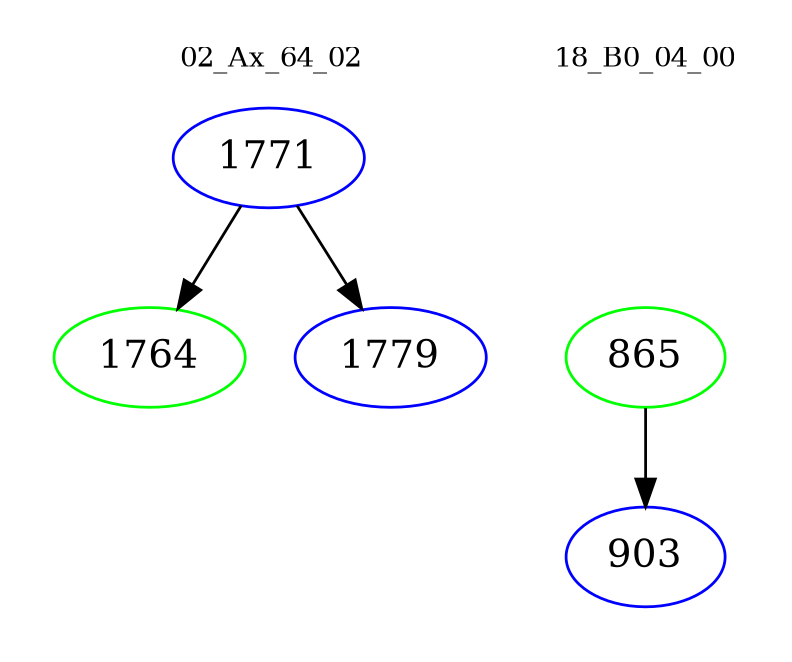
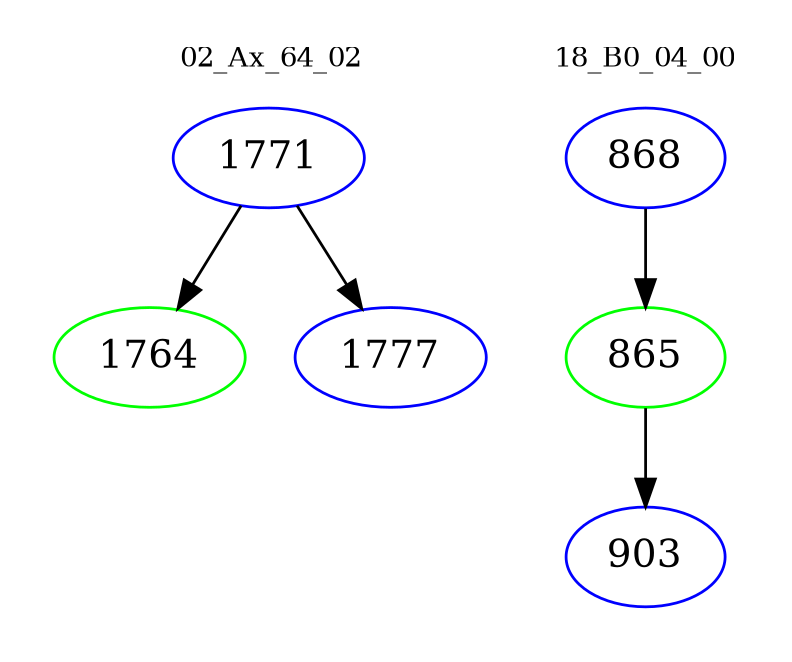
  digraph {
    node [color=blue]
    edge [color=black]
    n1 [label=1771]
    n2 [color=green label=1764]
-   n3 [label=1779]
+   n3 [label=1777]
+   n4 [label=868]
    n5 [color=green label=865]
    n6 [label=903]
    subgraph cluster_1 {
      color=white
      fontsize=10
      label="02_Ax_64_02"
      n1
      n2
      n3
    }
    subgraph cluster_2 {
      color=white
      fontsize=10
      label="18_B0_04_00"
+     n4
      n5
      n6
    }
    n1 -> n2
    n1 -> n3
+   n4 -> n5
    n5 -> n6
  }
